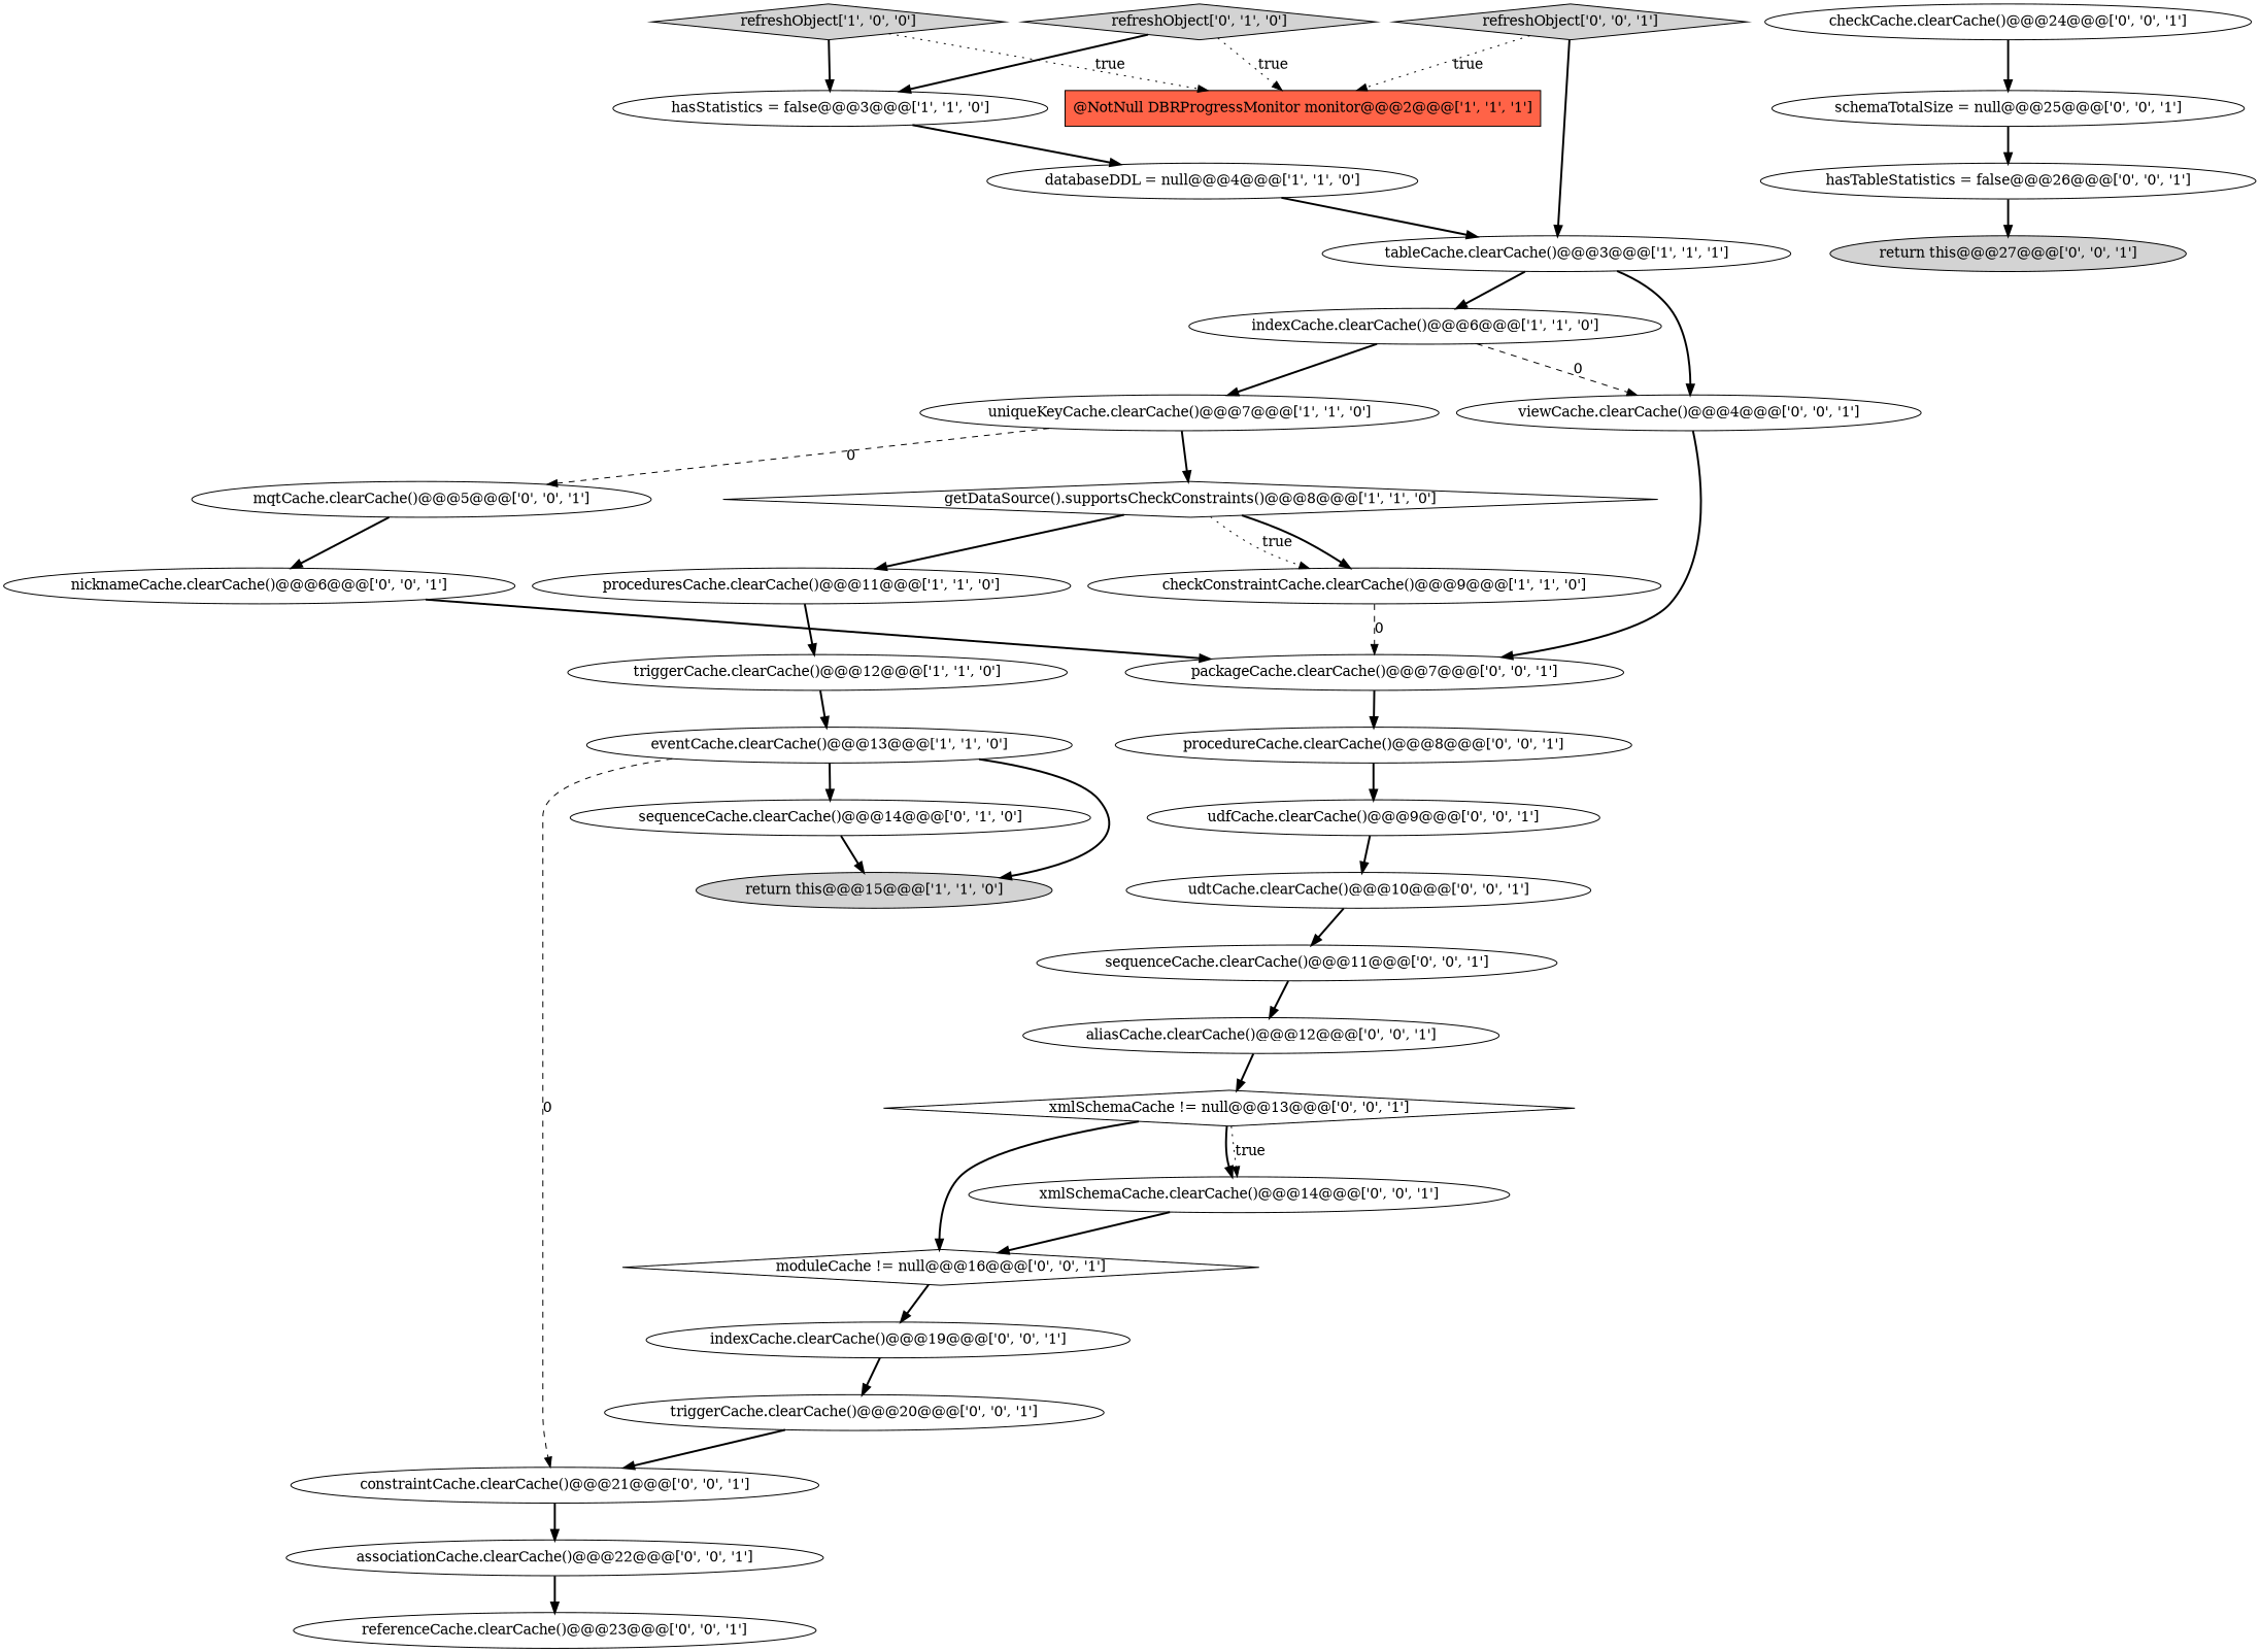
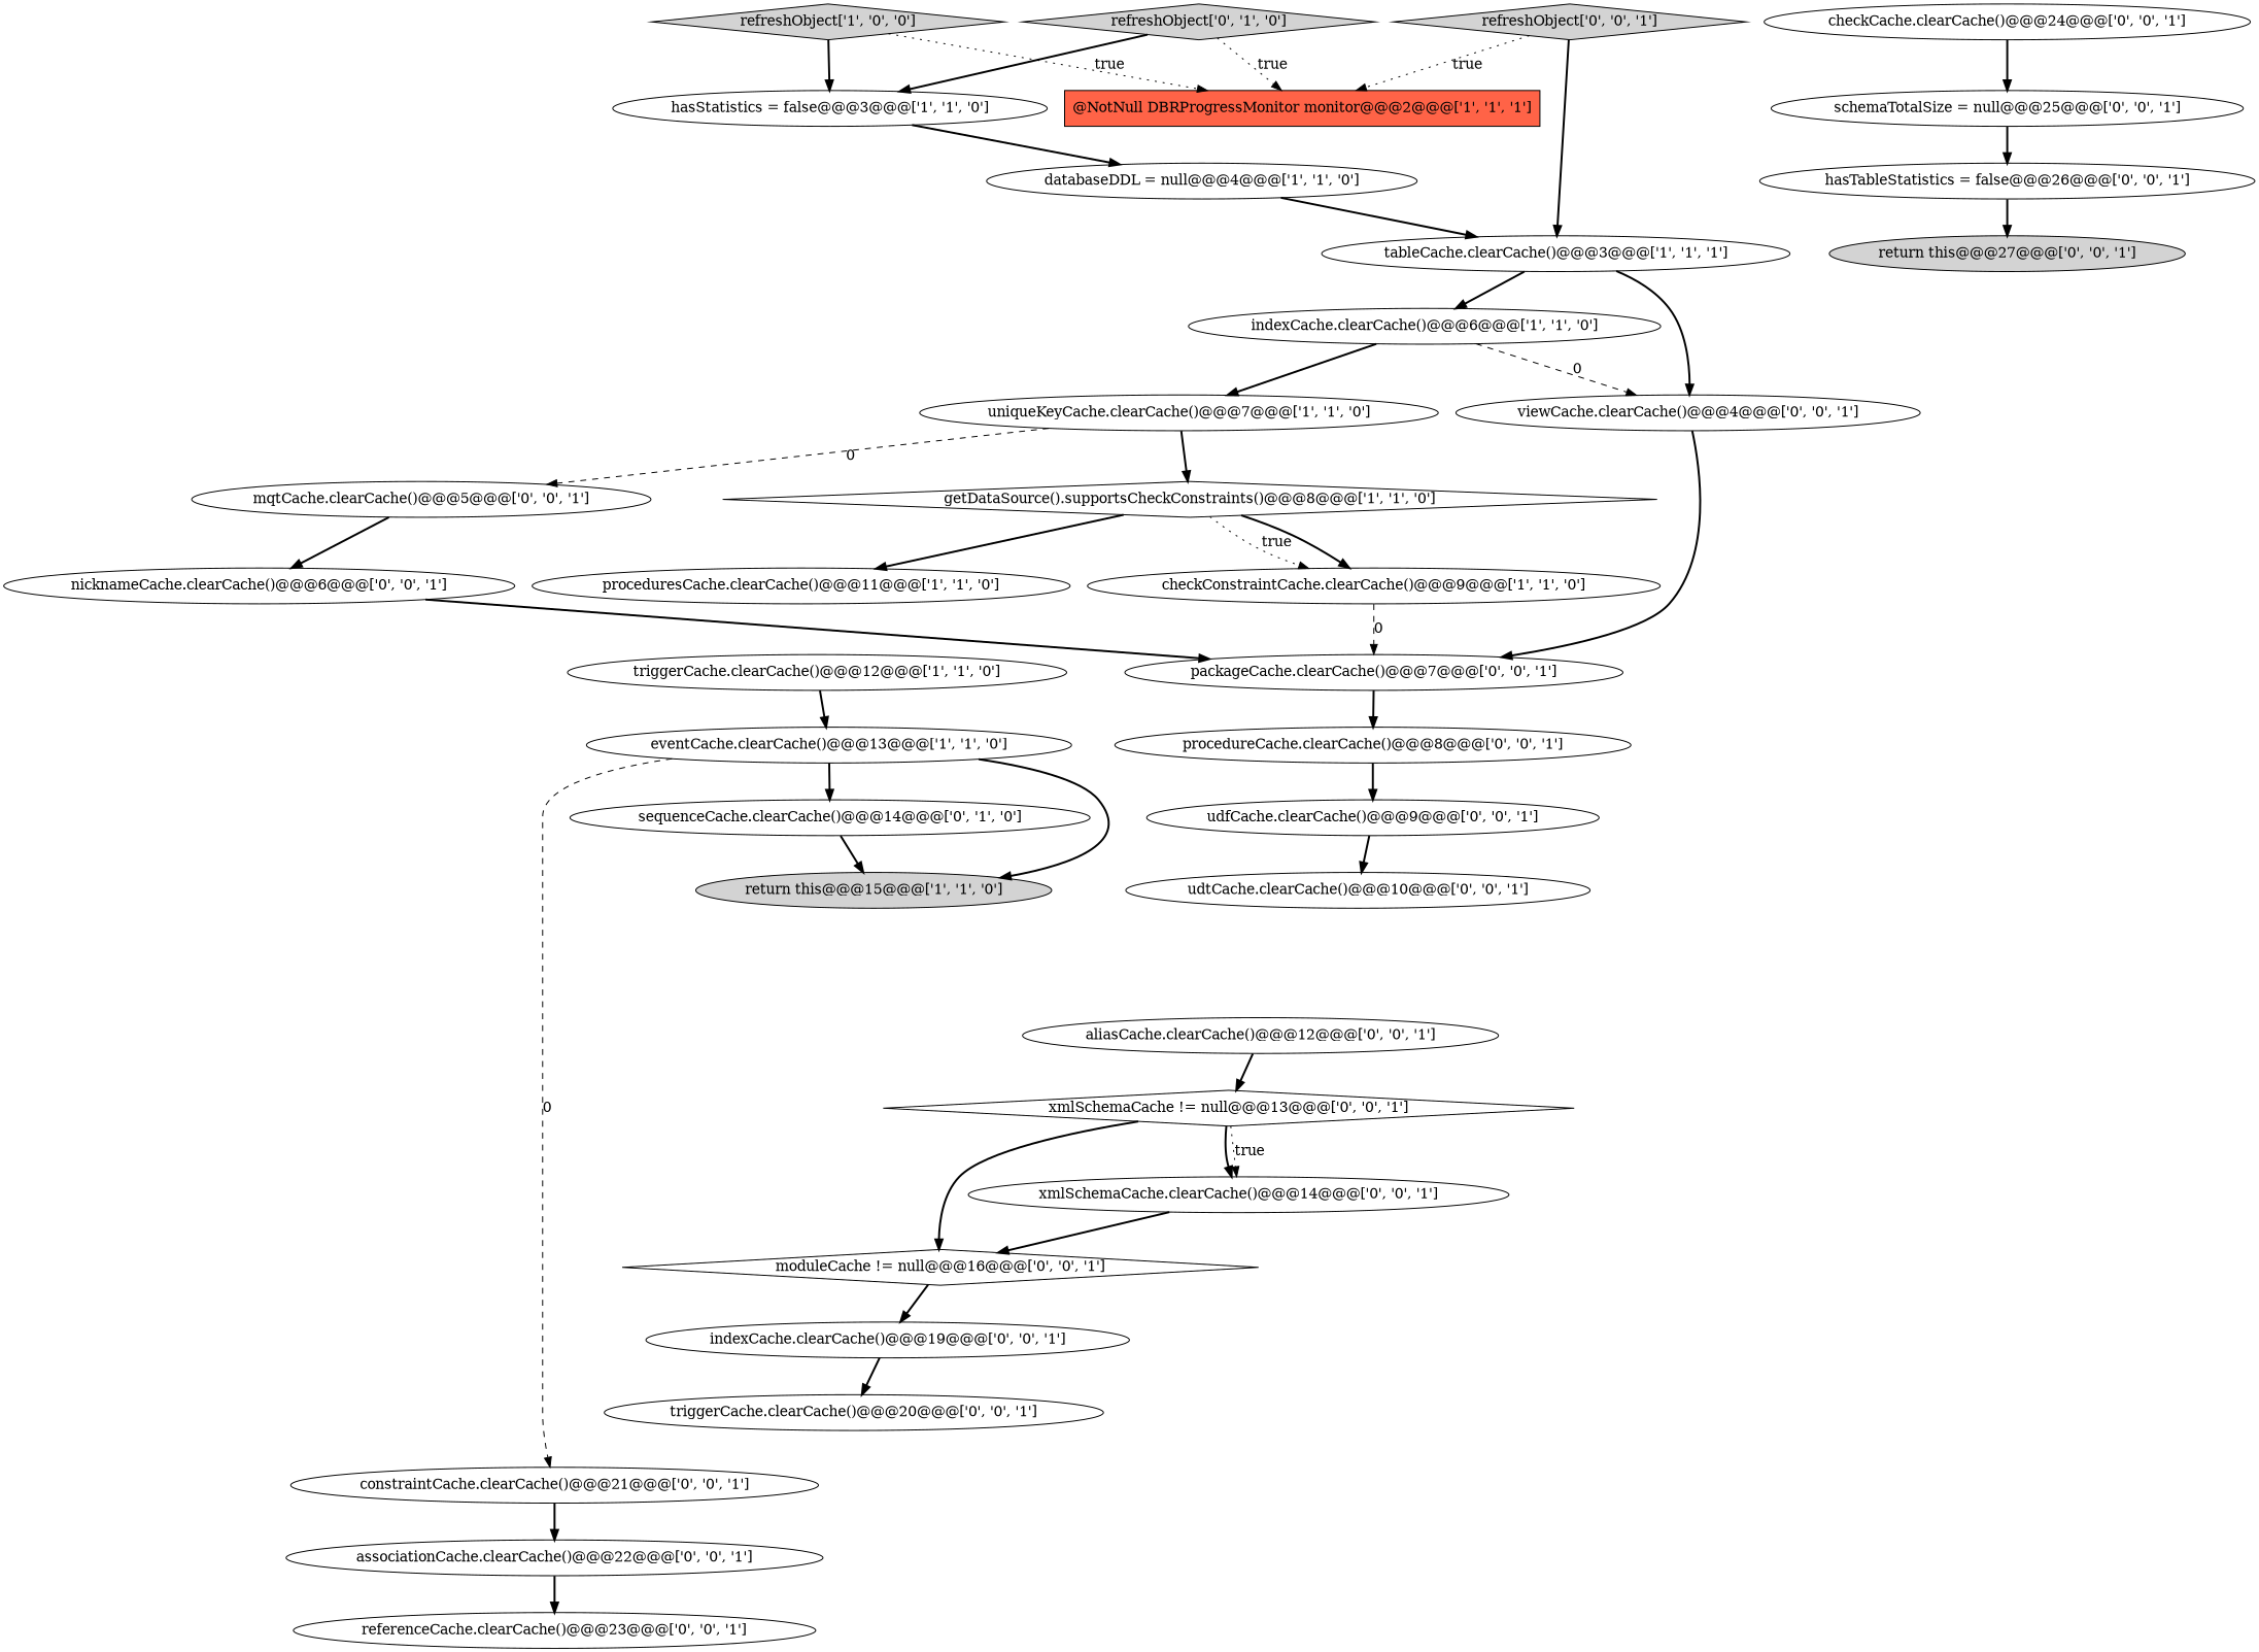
  digraph {
    node [fillcolor=white shape=ellipse style=filled]
    edge [style=bold]
    n1 [label="triggerCache.clearCache()@@@20@@@['0', '0', '1']"]
    n2 [label="constraintCache.clearCache()@@@21@@@['0', '0', '1']"]
    n3 [label="associationCache.clearCache()@@@22@@@['0', '0', '1']"]
    n4 [label="mqtCache.clearCache()@@@5@@@['0', '0', '1']"]
    n5 [label="nicknameCache.clearCache()@@@6@@@['0', '0', '1']"]
    n6 [label="packageCache.clearCache()@@@7@@@['0', '0', '1']"]
    n7 [fillcolor=lightgray label="return this@@@27@@@['0', '0', '1']"]
    n8 [label="xmlSchemaCache != null@@@13@@@['0', '0', '1']" shape=diamond]
    n9 [label="moduleCache != null@@@16@@@['0', '0', '1']" shape=diamond]
    n10 [label="xmlSchemaCache.clearCache()@@@14@@@['0', '0', '1']"]
    n11 [label="indexCache.clearCache()@@@19@@@['0', '0', '1']"]
    n12 [label="triggerCache.clearCache()@@@12@@@['1', '1', '0']"]
    n13 [label="eventCache.clearCache()@@@13@@@['1', '1', '0']"]
    n14 [fillcolor=lightgray label="return this@@@15@@@['1', '1', '0']"]
    n15 [label="sequenceCache.clearCache()@@@14@@@['0', '1', '0']"]
    n16 [label="hasTableStatistics = false@@@26@@@['0', '0', '1']"]
    n17 [label="proceduresCache.clearCache()@@@11@@@['1', '1', '0']"]
    n18 [label="procedureCache.clearCache()@@@8@@@['0', '0', '1']"]
    n19 [label="udfCache.clearCache()@@@9@@@['0', '0', '1']"]
    n20 [label="referenceCache.clearCache()@@@23@@@['0', '0', '1']"]
    n21 [label="checkCache.clearCache()@@@24@@@['0', '0', '1']"]
    n22 [label="schemaTotalSize = null@@@25@@@['0', '0', '1']"]
    n23 [label="hasStatistics = false@@@3@@@['1', '1', '0']"]
    n24 [label="databaseDDL = null@@@4@@@['1', '1', '0']"]
    n25 [label="tableCache.clearCache()@@@3@@@['1', '1', '1']"]
    n26 [fillcolor=tomato label="@NotNull DBRProgressMonitor monitor@@@2@@@['1', '1', '1']" shape=box]
    n27 [fillcolor=lightgray label="refreshObject['0', '1', '0']" shape=diamond]
    n28 [label="udtCache.clearCache()@@@10@@@['0', '0', '1']"]
-   n29 [label="sequenceCache.clearCache()@@@11@@@['0', '0', '1']"]
    n30 [label="aliasCache.clearCache()@@@12@@@['0', '0', '1']"]
    n31 [label="uniqueKeyCache.clearCache()@@@7@@@['1', '1', '0']"]
    n32 [label="getDataSource().supportsCheckConstraints()@@@8@@@['1', '1', '0']" shape=diamond]
    n33 [label="checkConstraintCache.clearCache()@@@9@@@['1', '1', '0']"]
    n34 [label="viewCache.clearCache()@@@4@@@['0', '0', '1']"]
    n35 [label="indexCache.clearCache()@@@6@@@['1', '1', '0']"]
    n36 [fillcolor=lightgray label="refreshObject['0', '0', '1']" shape=diamond]
    n37 [fillcolor=lightgray label="refreshObject['1', '0', '0']" shape=diamond]
-   n1 -> n2
    n2 -> n3
    n3 -> n20
    n4 -> n5
    n5 -> n6
    n6 -> n18
    n8 -> n9
    n8 -> n10
    n8 -> n10 [label=true style=dotted]
    n9 -> n11
    n10 -> n9
    n11 -> n1
    n12 -> n13
    n13 -> n2 [label=0 style=dashed]
    n13 -> n14
    n13 -> n15
    n15 -> n14
    n16 -> n7
-   n17 -> n12
    n18 -> n19
    n19 -> n28
    n21 -> n22
    n22 -> n16
    n23 -> n24
    n24 -> n25
    n25 -> n34
    n25 -> n35
    n27 -> n23
    n27 -> n26 [label=true style=dotted]
-   n28 -> n29
-   n29 -> n30
    n30 -> n8
    n31 -> n4 [label=0 style=dashed]
    n31 -> n32
    n32 -> n17
    n32 -> n33 [label=true style=dotted]
    n32 -> n33
    n33 -> n6 [label=0 style=dashed]
    n34 -> n6
    n35 -> n31
    n35 -> n34 [label=0 style=dashed]
    n36 -> n25
    n36 -> n26 [label=true style=dotted]
    n37 -> n23
    n37 -> n26 [label=true style=dotted]
  }
